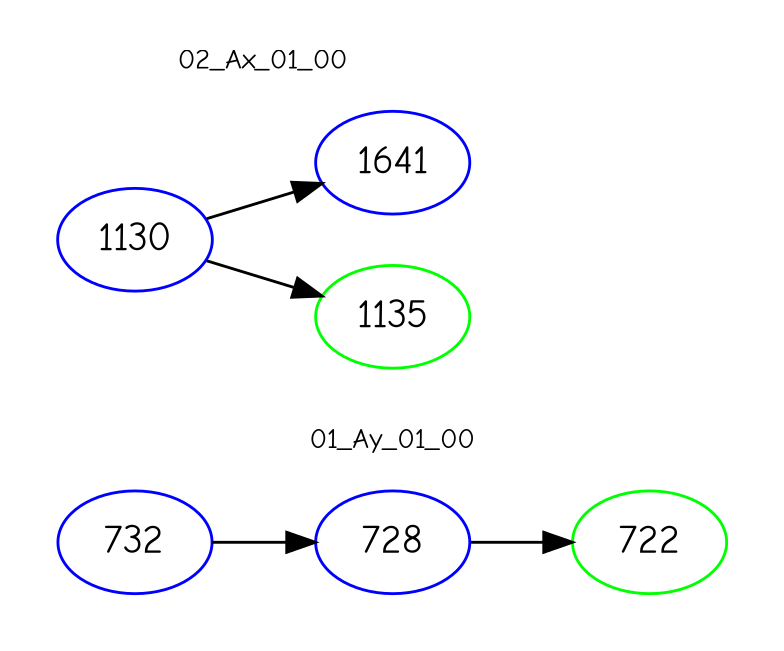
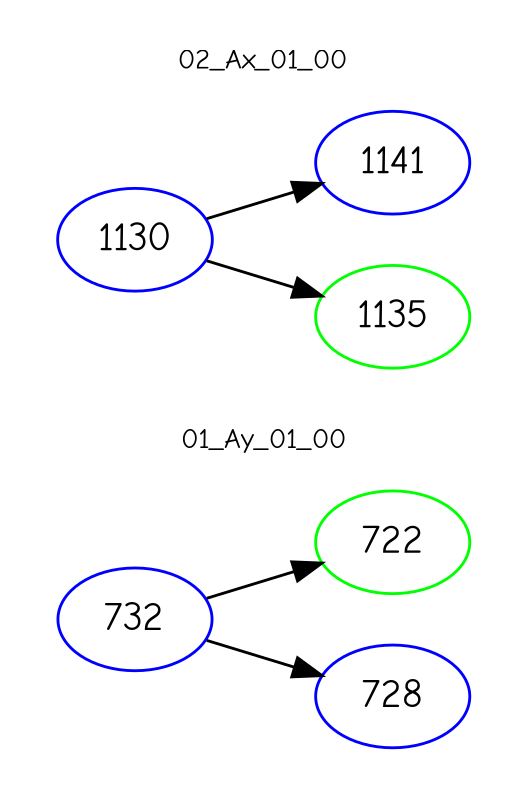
  digraph {
    fontname="Comic Neue"
    rankdir=LR
    node [color=blue fontname="Comic Neue"]
    edge [color=black fontname="Comic Neue"]
    n1 [label=728]
    n2 [color=green label=722]
    n3 [label=732]
    n4 [label=1130]
    n5 [color=green label=1135]
-   n6 [label=1641]
+   n6 [label=1141]
    subgraph cluster_1 {
      color=white
      fontsize=10
      label="01_Ay_01_00"
      n1
      n2
      n3
    }
    subgraph cluster_2 {
      color=white
      fontsize=10
      label="02_Ax_01_00"
      n4
      n5
      n6
    }
-   n1 -> n2
+   n3 -> n2
    n3 -> n1
    n4 -> n5
    n4 -> n6
  }
